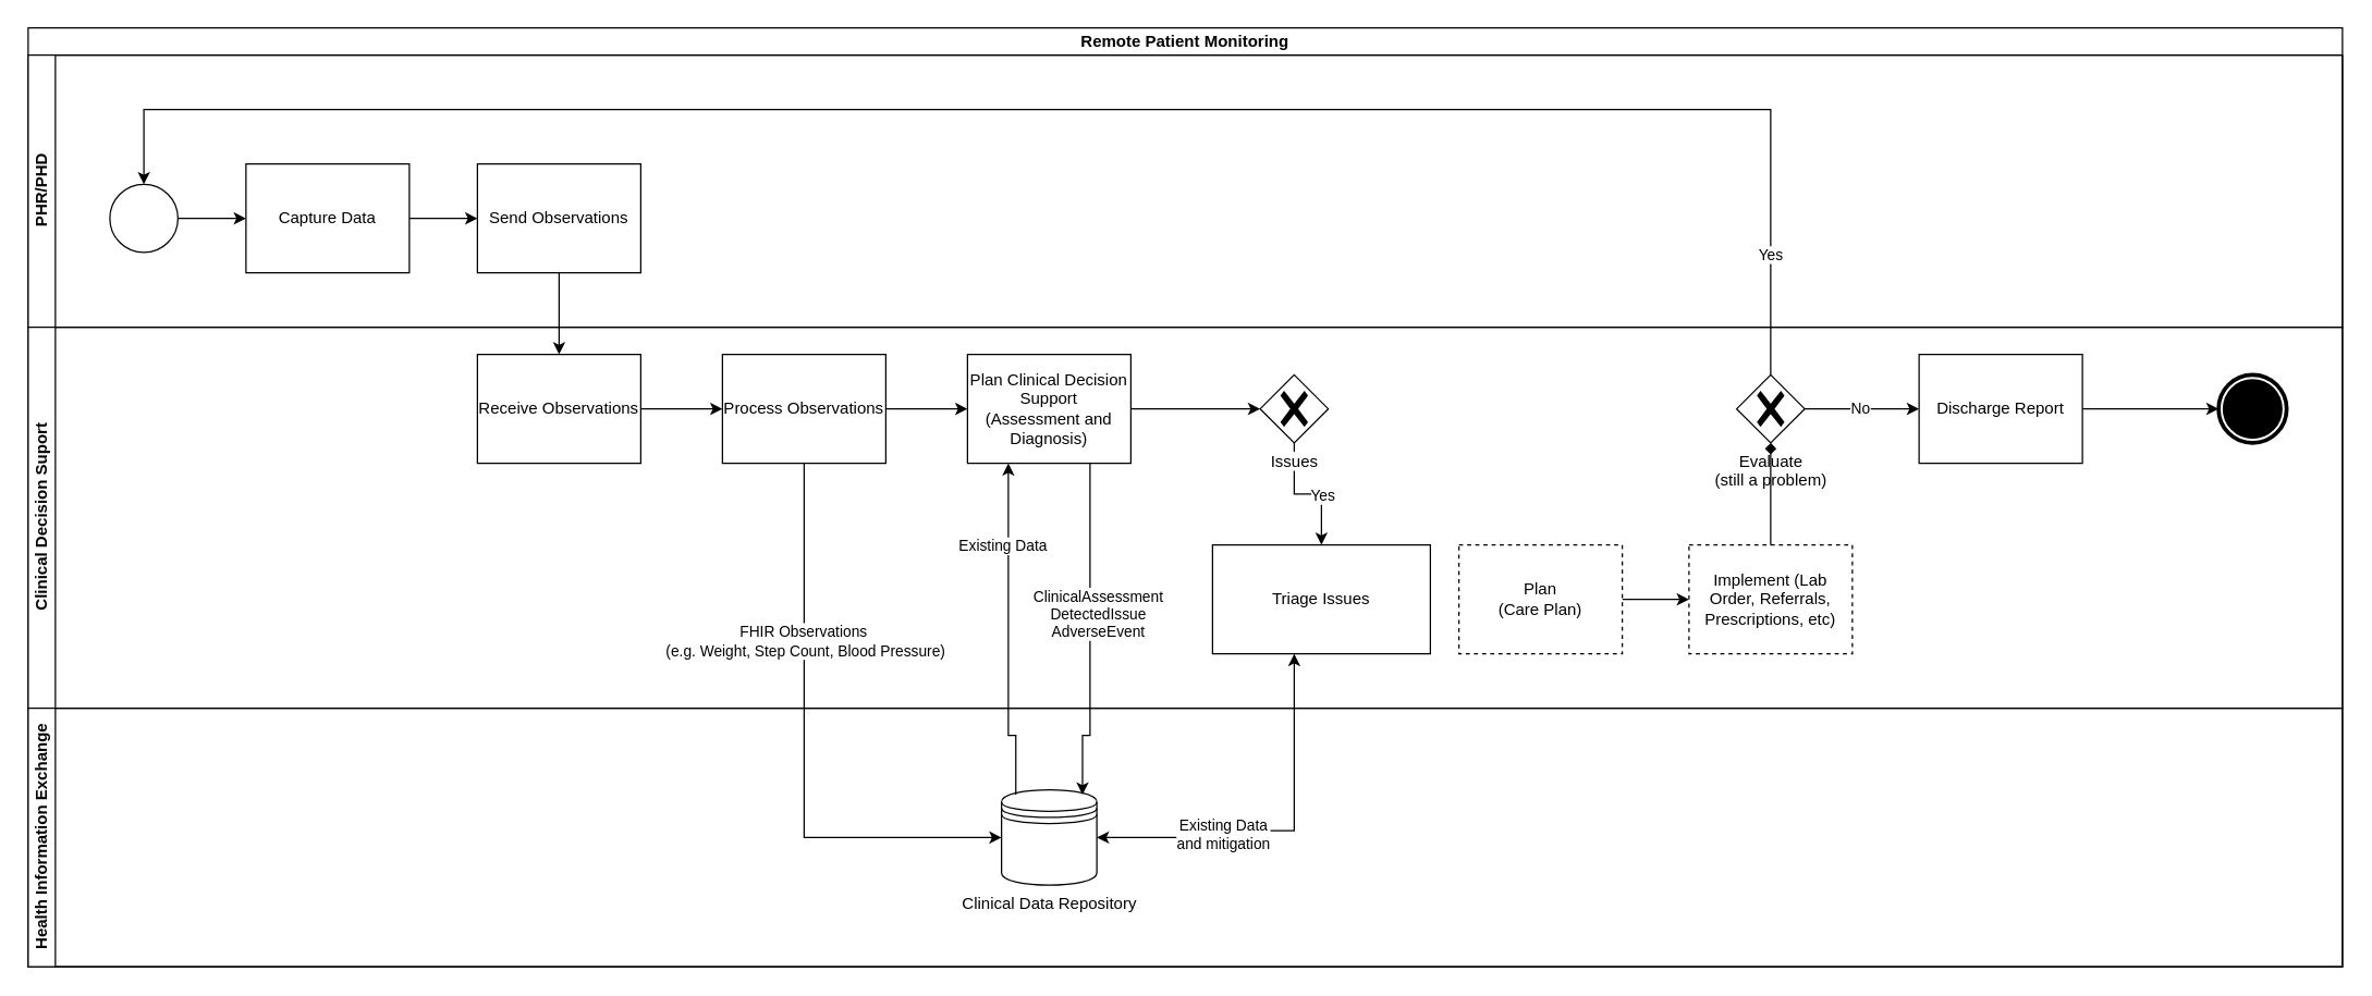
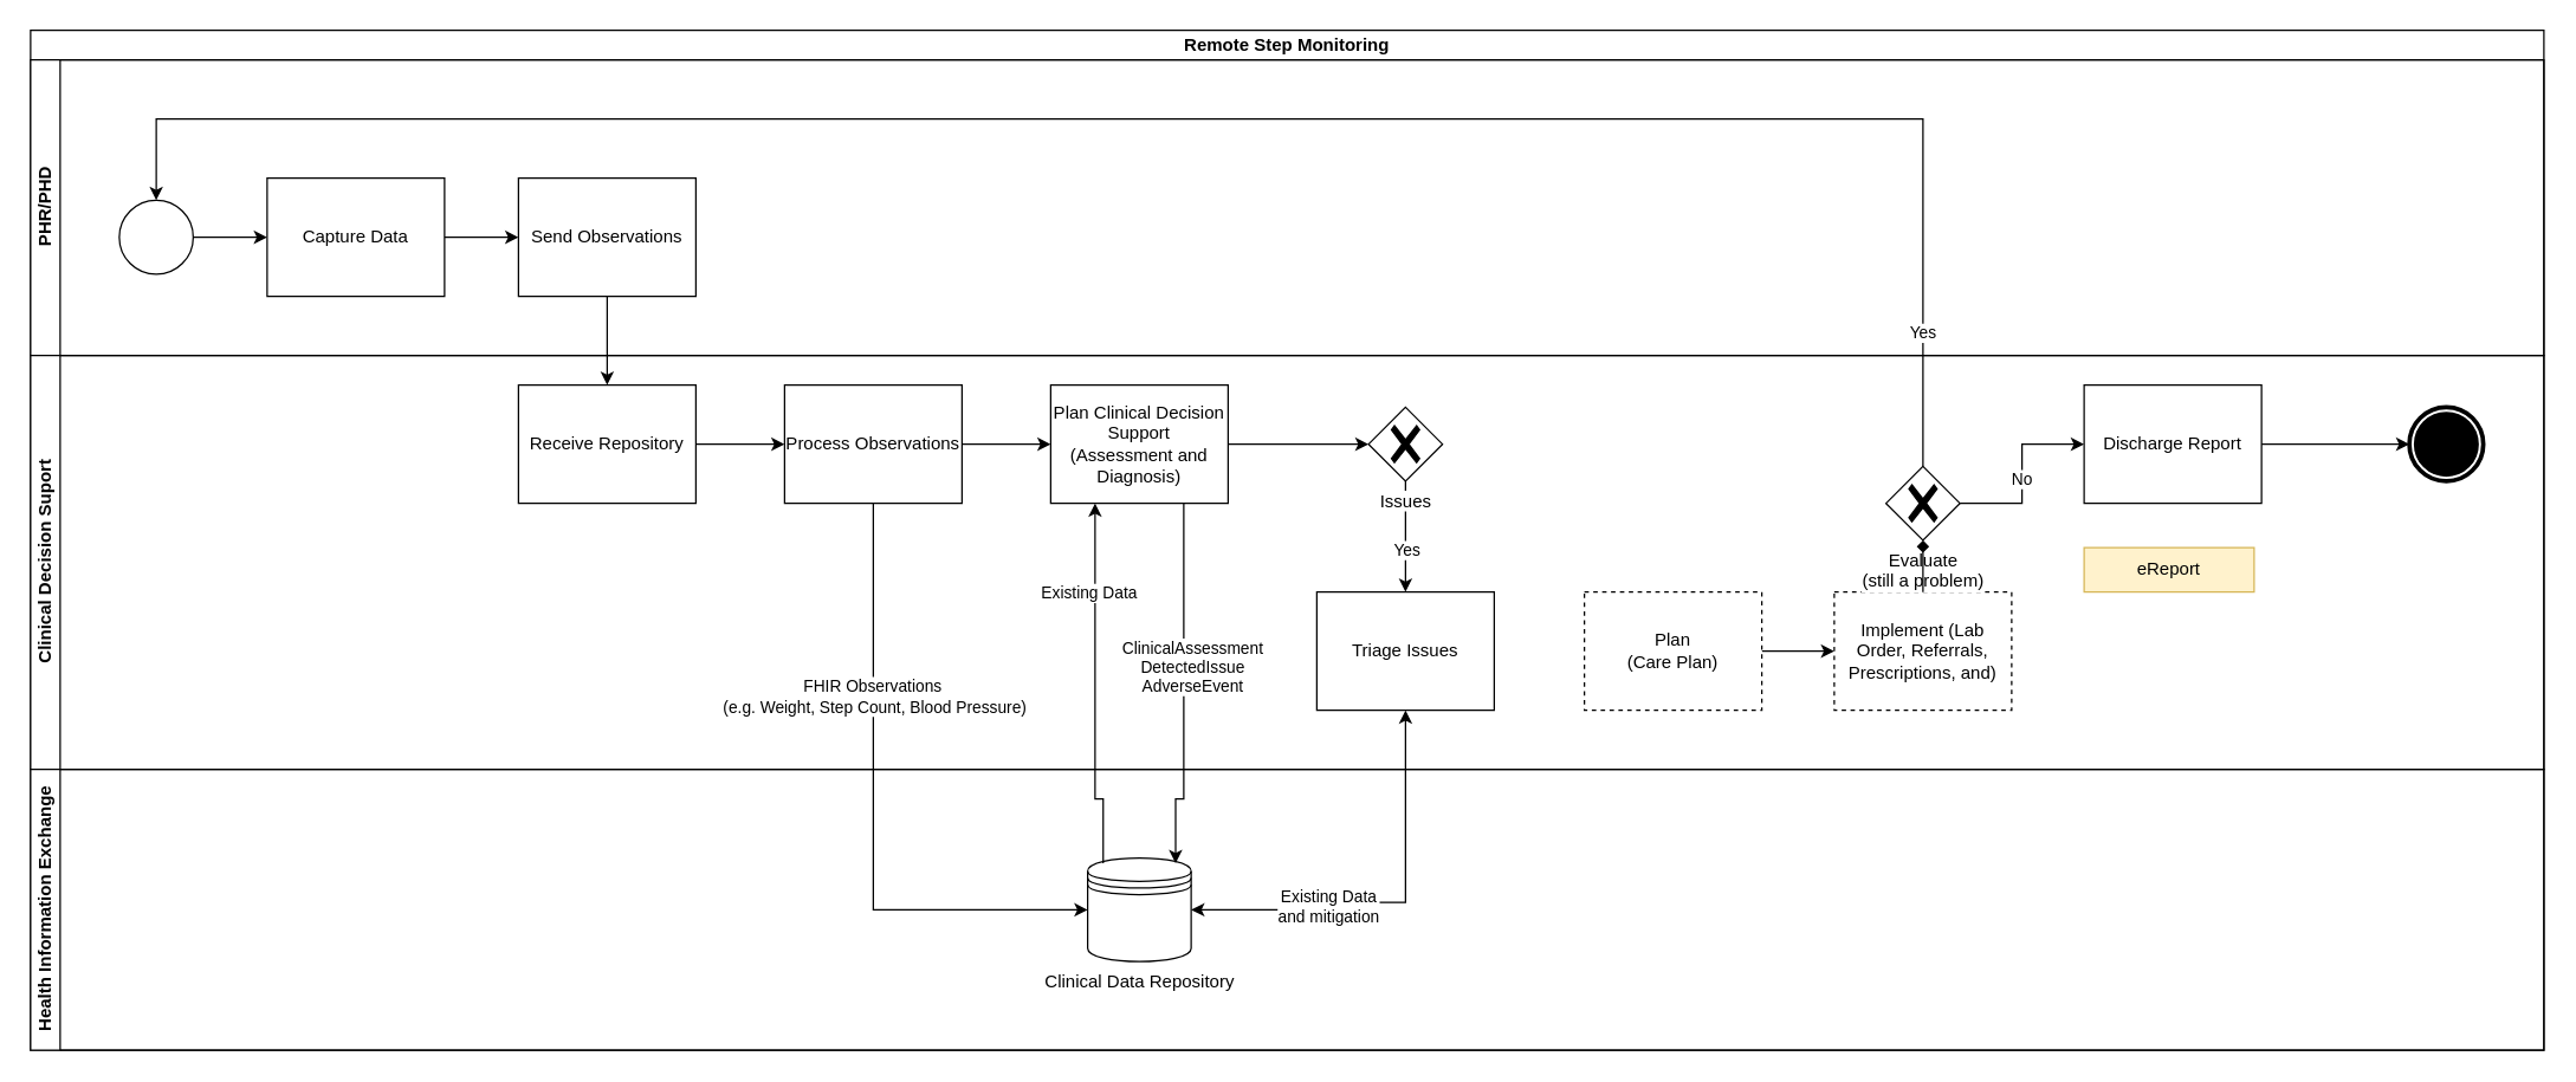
  <mxCell id="0" />
  <mxCell id="1" parent="0" />
- <mxCell id="2" value="Remote Patient Monitoring" style="swimlane;html=1;childLayout=stackLayout;resizeParent=1;resizeParentMax=0;horizontal=1;startSize=20;horizontalStack=0;whiteSpace=wrap;" vertex="1" parent="1"><mxGeometry x="20" y="20" width="1700" height="690" as="geometry" /></mxCell>
+ <mxCell id="2" value="Remote Step Monitoring" style="swimlane;html=1;childLayout=stackLayout;resizeParent=1;resizeParentMax=0;horizontal=1;startSize=20;horizontalStack=0;whiteSpace=wrap;" vertex="1" parent="1"><mxGeometry x="20" y="20" width="1700" height="690" as="geometry" /></mxCell>
  <mxCell id="3" value="PHR/PHD" style="swimlane;html=1;startSize=20;horizontal=0;" vertex="1" parent="2"><mxGeometry y="20" width="1700" height="200" as="geometry" /></mxCell>
  <mxCell id="4" style="edgeStyle=orthogonalEdgeStyle;rounded=0;orthogonalLoop=1;jettySize=auto;html=1;" edge="1" parent="3" source="5" target="7"><mxGeometry relative="1" as="geometry" /></mxCell>
  <mxCell id="5" value="" style="points=[[0.145,0.145,0],[0.5,0,0],[0.855,0.145,0],[1,0.5,0],[0.855,0.855,0],[0.5,1,0],[0.145,0.855,0],[0,0.5,0]];shape=mxgraph.bpmn.event;html=1;verticalLabelPosition=bottom;labelBackgroundColor=#ffffff;verticalAlign=top;align=center;perimeter=ellipsePerimeter;outlineConnect=0;aspect=fixed;outline=standard;symbol=general;" vertex="1" parent="3"><mxGeometry x="60" y="95" width="50" height="50" as="geometry" /></mxCell>
  <mxCell id="6" style="edgeStyle=orthogonalEdgeStyle;rounded=0;orthogonalLoop=1;jettySize=auto;html=1;" edge="1" parent="3" source="7" target="8"><mxGeometry relative="1" as="geometry" /></mxCell>
  <mxCell id="7" value="Capture Data" style="points=[[0.25,0,0],[0.5,0,0],[0.75,0,0],[1,0.25,0],[1,0.5,0],[1,0.75,0],[0.75,1,0],[0.5,1,0],[0.25,1,0],[0,0.75,0],[0,0.5,0],[0,0.25,0]];shape=mxgraph.bpmn.task2;whiteSpace=wrap;rectStyle=rounded;size=10;html=1;container=1;expand=0;collapsible=0;taskMarker=service;" vertex="1" parent="3"><mxGeometry x="160" y="80" width="120" height="80" as="geometry" /></mxCell>
  <mxCell id="8" value="Send Observations" style="points=[[0.25,0,0],[0.5,0,0],[0.75,0,0],[1,0.25,0],[1,0.5,0],[1,0.75,0],[0.75,1,0],[0.5,1,0],[0.25,1,0],[0,0.75,0],[0,0.5,0],[0,0.25,0]];shape=mxgraph.bpmn.task2;whiteSpace=wrap;rectStyle=rounded;size=10;html=1;container=1;expand=0;collapsible=0;taskMarker=send;bpmnShapeType=task;" vertex="1" parent="3"><mxGeometry x="330" y="80" width="120" height="80" as="geometry" /></mxCell>
  <mxCell id="9" value="Clinical Decision Suport" style="swimlane;html=1;startSize=20;horizontal=0;" vertex="1" parent="2"><mxGeometry y="220" width="1700" height="280" as="geometry" /></mxCell>
- <mxCell id="10" value="Receive Observations" style="points=[[0.25,0,0],[0.5,0,0],[0.75,0,0],[1,0.25,0],[1,0.5,0],[1,0.75,0],[0.75,1,0],[0.5,1,0],[0.25,1,0],[0,0.75,0],[0,0.5,0],[0,0.25,0]];shape=mxgraph.bpmn.task2;whiteSpace=wrap;rectStyle=rounded;size=10;html=1;container=1;expand=0;collapsible=0;taskMarker=receive;bpmnShapeType=task;" vertex="1" parent="9"><mxGeometry x="330" y="20" width="120" height="80" as="geometry" /></mxCell>
+ <mxCell id="10" value="Receive Repository" style="points=[[0.25,0,0],[0.5,0,0],[0.75,0,0],[1,0.25,0],[1,0.5,0],[1,0.75,0],[0.75,1,0],[0.5,1,0],[0.25,1,0],[0,0.75,0],[0,0.5,0],[0,0.25,0]];shape=mxgraph.bpmn.task2;whiteSpace=wrap;rectStyle=rounded;size=10;html=1;container=1;expand=0;collapsible=0;taskMarker=receive;bpmnShapeType=task;" vertex="1" parent="9"><mxGeometry x="330" y="20" width="120" height="80" as="geometry" /></mxCell>
  <mxCell id="11" style="edgeStyle=orthogonalEdgeStyle;rounded=0;orthogonalLoop=1;jettySize=auto;html=1;" edge="1" parent="9" source="12" target="15"><mxGeometry relative="1" as="geometry" /></mxCell>
  <mxCell id="12" value="Process Observations" style="points=[[0.25,0,0],[0.5,0,0],[0.75,0,0],[1,0.25,0],[1,0.5,0],[1,0.75,0],[0.75,1,0],[0.5,1,0],[0.25,1,0],[0,0.75,0],[0,0.5,0],[0,0.25,0]];shape=mxgraph.bpmn.task2;whiteSpace=wrap;rectStyle=rounded;size=10;html=1;container=1;expand=0;collapsible=0;taskMarker=service;bpmnShapeType=task;" vertex="1" parent="9"><mxGeometry x="510" y="20" width="120" height="80" as="geometry" /></mxCell>
  <mxCell id="13" style="edgeStyle=orthogonalEdgeStyle;rounded=0;orthogonalLoop=1;jettySize=auto;html=1;entryX=0;entryY=0.5;entryDx=0;entryDy=0;entryPerimeter=0;" edge="1" parent="9" source="10" target="12"><mxGeometry relative="1" as="geometry" /></mxCell>
  <mxCell id="14" style="edgeStyle=orthogonalEdgeStyle;rounded=0;orthogonalLoop=1;jettySize=auto;html=1;" edge="1" parent="9" source="15" target="30"><mxGeometry relative="1" as="geometry" /></mxCell>
  <mxCell id="15" value="Plan Clinical Decision Support&lt;br&gt;(Assessment and Diagnosis)" style="points=[[0.25,0,0],[0.5,0,0],[0.75,0,0],[1,0.25,0],[1,0.5,0],[1,0.75,0],[0.75,1,0],[0.5,1,0],[0.25,1,0],[0,0.75,0],[0,0.5,0],[0,0.25,0]];shape=mxgraph.bpmn.task2;whiteSpace=wrap;rectStyle=rounded;size=10;html=1;container=1;expand=0;collapsible=0;taskMarker=service;bpmnShapeType=task;" vertex="1" parent="9"><mxGeometry x="690" y="20" width="120" height="80" as="geometry" /></mxCell>
- <mxCell id="16" value="Triage Issues" style="points=[[0.25,0,0],[0.5,0,0],[0.75,0,0],[1,0.25,0],[1,0.5,0],[1,0.75,0],[0.75,1,0],[0.5,1,0],[0.25,1,0],[0,0.75,0],[0,0.5,0],[0,0.25,0]];shape=mxgraph.bpmn.task2;whiteSpace=wrap;rectStyle=rounded;size=10;html=1;container=1;expand=0;collapsible=0;taskMarker=user;bpmnShapeType=task;" vertex="1" parent="9"><mxGeometry x="870" y="160" width="160" height="80" as="geometry" /></mxCell>
+ <mxCell id="16" value="Triage Issues" style="points=[[0.25,0,0],[0.5,0,0],[0.75,0,0],[1,0.25,0],[1,0.5,0],[1,0.75,0],[0.75,1,0],[0.5,1,0],[0.25,1,0],[0,0.75,0],[0,0.5,0],[0,0.25,0]];shape=mxgraph.bpmn.task2;whiteSpace=wrap;rectStyle=rounded;size=10;html=1;container=1;expand=0;collapsible=0;taskMarker=user;bpmnShapeType=task;" vertex="1" parent="9"><mxGeometry x="870" y="160" width="120" height="80" as="geometry" /></mxCell>
  <mxCell id="17" value="" style="edgeStyle=orthogonalEdgeStyle;rounded=0;orthogonalLoop=1;jettySize=auto;html=1;" edge="1" parent="9" source="18" target="19"><mxGeometry relative="1" as="geometry" /></mxCell>
  <mxCell id="18" value="Plan&lt;br&gt;(Care Plan)" style="points=[[0.25,0,0],[0.5,0,0],[0.75,0,0],[1,0.25,0],[1,0.5,0],[1,0.75,0],[0.75,1,0],[0.5,1,0],[0.25,1,0],[0,0.75,0],[0,0.5,0],[0,0.25,0]];shape=mxgraph.bpmn.task2;whiteSpace=wrap;rectStyle=rounded;size=10;html=1;container=1;expand=0;collapsible=0;taskMarker=user;bpmnShapeType=task;dashed=1;" vertex="1" parent="9"><mxGeometry x="1051" y="160" width="120" height="80" as="geometry" /></mxCell>
- <mxCell id="19" value="Implement (Lab Order, Referrals, Prescriptions, etc)" style="points=[[0.25,0,0],[0.5,0,0],[0.75,0,0],[1,0.25,0],[1,0.5,0],[1,0.75,0],[0.75,1,0],[0.5,1,0],[0.25,1,0],[0,0.75,0],[0,0.5,0],[0,0.25,0]];shape=mxgraph.bpmn.task2;whiteSpace=wrap;rectStyle=rounded;size=10;html=1;container=1;expand=0;collapsible=0;taskMarker=user;bpmnShapeType=task;dashed=1;" vertex="1" parent="9"><mxGeometry x="1220" y="160" width="120" height="80" as="geometry" /></mxCell>
+ <mxCell id="19" value="Implement (Lab Order, Referrals, Prescriptions, and)" style="points=[[0.25,0,0],[0.5,0,0],[0.75,0,0],[1,0.25,0],[1,0.5,0],[1,0.75,0],[0.75,1,0],[0.5,1,0],[0.25,1,0],[0,0.75,0],[0,0.5,0],[0,0.25,0]];shape=mxgraph.bpmn.task2;whiteSpace=wrap;rectStyle=rounded;size=10;html=1;container=1;expand=0;collapsible=0;taskMarker=user;bpmnShapeType=task;dashed=1;" vertex="1" parent="9"><mxGeometry x="1220" y="160" width="120" height="80" as="geometry" /></mxCell>
  <mxCell id="20" style="edgeStyle=orthogonalEdgeStyle;rounded=0;orthogonalLoop=1;jettySize=auto;html=1;" edge="1" parent="9" source="22" target="26"><mxGeometry relative="1" as="geometry" /></mxCell>
  <mxCell id="21" value="No" style="edgeLabel;html=1;align=center;verticalAlign=middle;resizable=0;points=[];" connectable="0" vertex="1" parent="20"><mxGeometry x="-0.048" y="1" relative="1" as="geometry"><mxPoint as="offset" /></mxGeometry></mxCell>
- <mxCell id="22" value="Evaluate&lt;br&gt;(still a problem)" style="points=[[0.25,0.25,0],[0.5,0,0],[0.75,0.25,0],[1,0.5,0],[0.75,0.75,0],[0.5,1,0],[0.25,0.75,0],[0,0.5,0]];shape=mxgraph.bpmn.gateway2;html=1;verticalLabelPosition=bottom;labelBackgroundColor=#ffffff;verticalAlign=top;align=center;perimeter=rhombusPerimeter;outlineConnect=0;outline=none;symbol=none;gwType=exclusive;" vertex="1" parent="9"><mxGeometry x="1255" y="35" width="50" height="50" as="geometry" /></mxCell>
+ <mxCell id="22" value="Evaluate&lt;br&gt;(still a problem)" style="points=[[0.25,0.25,0],[0.5,0,0],[0.75,0.25,0],[1,0.5,0],[0.75,0.75,0],[0.5,1,0],[0.25,0.75,0],[0,0.5,0]];shape=mxgraph.bpmn.gateway2;html=1;verticalLabelPosition=bottom;labelBackgroundColor=#ffffff;verticalAlign=top;align=center;perimeter=rhombusPerimeter;outlineConnect=0;outline=none;symbol=none;gwType=exclusive;" vertex="1" parent="9"><mxGeometry x="1255" y="75" width="50" height="50" as="geometry" /></mxCell>
  <mxCell id="23" style="edgeStyle=orthogonalEdgeStyle;rounded=0;orthogonalLoop=1;jettySize=auto;html=1;entryX=0.5;entryY=1;entryDx=0;entryDy=0;entryPerimeter=0;endArrow=diamond;" edge="1" parent="9" source="19" target="22"><mxGeometry relative="1" as="geometry" /></mxCell>
  <mxCell id="24" value="" style="points=[[0.145,0.145,0],[0.5,0,0],[0.855,0.145,0],[1,0.5,0],[0.855,0.855,0],[0.5,1,0],[0.145,0.855,0],[0,0.5,0]];shape=mxgraph.bpmn.event;html=1;verticalLabelPosition=bottom;labelBackgroundColor=#ffffff;verticalAlign=top;align=center;perimeter=ellipsePerimeter;outlineConnect=0;aspect=fixed;outline=end;symbol=terminate;" vertex="1" parent="9"><mxGeometry x="1609" y="35" width="50" height="50" as="geometry" /></mxCell>
  <mxCell id="25" value="" style="edgeStyle=orthogonalEdgeStyle;rounded=0;orthogonalLoop=1;jettySize=auto;html=1;" edge="1" parent="9" source="26" target="24"><mxGeometry relative="1" as="geometry" /></mxCell>
  <mxCell id="26" value="Discharge Report" style="points=[[0.25,0,0],[0.5,0,0],[0.75,0,0],[1,0.25,0],[1,0.5,0],[1,0.75,0],[0.75,1,0],[0.5,1,0],[0.25,1,0],[0,0.75,0],[0,0.5,0],[0,0.25,0]];shape=mxgraph.bpmn.task2;whiteSpace=wrap;rectStyle=rounded;size=10;html=1;container=1;expand=0;collapsible=0;taskMarker=send;bpmnShapeType=transaction;isLoopSub=1;" vertex="1" parent="9"><mxGeometry x="1389" y="20" width="120" height="80" as="geometry" /></mxCell>
+ <mxCell id="27" value="eReport" style="text;html=1;strokeColor=#d6b656;fillColor=#fff2cc;align=center;verticalAlign=middle;whiteSpace=wrap;rounded=0;" vertex="1" parent="9"><mxGeometry x="1389" y="130" width="115" height="30" as="geometry" /></mxCell>
  <mxCell id="28" style="edgeStyle=orthogonalEdgeStyle;rounded=0;orthogonalLoop=1;jettySize=auto;html=1;" edge="1" parent="9" source="30" target="16"><mxGeometry relative="1" as="geometry" /></mxCell>
  <mxCell id="29" value="Yes" style="edgeLabel;html=1;align=center;verticalAlign=middle;resizable=0;points=[];" connectable="0" vertex="1" parent="28"><mxGeometry x="0.227" relative="1" as="geometry"><mxPoint as="offset" /></mxGeometry></mxCell>
  <mxCell id="30" value="Issues" style="points=[[0.25,0.25,0],[0.5,0,0],[0.75,0.25,0],[1,0.5,0],[0.75,0.75,0],[0.5,1,0],[0.25,0.75,0],[0,0.5,0]];shape=mxgraph.bpmn.gateway2;html=1;verticalLabelPosition=bottom;labelBackgroundColor=#ffffff;verticalAlign=top;align=center;perimeter=rhombusPerimeter;outlineConnect=0;outline=none;symbol=none;gwType=exclusive;" vertex="1" parent="9"><mxGeometry x="905" y="35" width="50" height="50" as="geometry" /></mxCell>
  <mxCell id="31" value="Health Information Exchange" style="swimlane;html=1;startSize=20;horizontal=0;" vertex="1" parent="2"><mxGeometry y="500" width="1700" height="190" as="geometry" /></mxCell>
  <mxCell id="32" value="Clinical Data Repository" style="shape=datastore;html=1;labelPosition=center;verticalLabelPosition=bottom;align=center;verticalAlign=top;" vertex="1" parent="31"><mxGeometry x="715" y="60" width="70" height="70" as="geometry" /></mxCell>
  <mxCell id="33" style="edgeStyle=orthogonalEdgeStyle;rounded=0;orthogonalLoop=1;jettySize=auto;html=1;" edge="1" parent="2" source="8" target="10"><mxGeometry relative="1" as="geometry" /></mxCell>
  <mxCell id="34" style="edgeStyle=orthogonalEdgeStyle;rounded=0;orthogonalLoop=1;jettySize=auto;html=1;entryX=0;entryY=0.5;entryDx=0;entryDy=0;" edge="1" parent="2" source="12" target="32"><mxGeometry relative="1" as="geometry"><Array as="points"><mxPoint x="570" y="595" /></Array></mxGeometry></mxCell>
  <mxCell id="35" value="FHIR Observations&amp;nbsp;&lt;br&gt;(e.g. Weight, Step Count, Blood Pressure)" style="edgeLabel;html=1;align=center;verticalAlign=middle;resizable=0;points=[];" connectable="0" vertex="1" parent="34"><mxGeometry x="-0.12" y="1" relative="1" as="geometry"><mxPoint x="-1" y="-55" as="offset" /></mxGeometry></mxCell>
  <mxCell id="36" style="edgeStyle=orthogonalEdgeStyle;rounded=0;orthogonalLoop=1;jettySize=auto;html=1;entryX=0.25;entryY=1;entryDx=0;entryDy=0;entryPerimeter=0;exitX=0.15;exitY=0.05;exitDx=0;exitDy=0;exitPerimeter=0;" edge="1" parent="2" source="32" target="15"><mxGeometry relative="1" as="geometry"><Array as="points"><mxPoint x="726" y="520" /><mxPoint x="720" y="520" /></Array></mxGeometry></mxCell>
  <mxCell id="37" value="Existing Data" style="edgeLabel;html=1;align=center;verticalAlign=middle;resizable=0;points=[];" connectable="0" vertex="1" parent="36"><mxGeometry x="0.208" y="1" relative="1" as="geometry"><mxPoint x="-4" y="-39" as="offset" /></mxGeometry></mxCell>
  <mxCell id="38" style="edgeStyle=orthogonalEdgeStyle;rounded=0;orthogonalLoop=1;jettySize=auto;html=1;exitX=0.75;exitY=1;exitDx=0;exitDy=0;exitPerimeter=0;entryX=0.85;entryY=0.05;entryDx=0;entryDy=0;entryPerimeter=0;" edge="1" parent="2" source="15" target="32"><mxGeometry relative="1" as="geometry"><mxPoint x="840" y="550" as="targetPoint" /><Array as="points"><mxPoint x="780" y="520" /><mxPoint x="775" y="520" /></Array></mxGeometry></mxCell>
  <mxCell id="39" value="ClinicalAssessment&lt;br&gt;DetectedIssue&lt;br&gt;AdverseEvent" style="edgeLabel;html=1;align=center;verticalAlign=middle;resizable=0;points=[];" connectable="0" vertex="1" parent="38"><mxGeometry x="-0.503" y="2" relative="1" as="geometry"><mxPoint x="3" y="48" as="offset" /></mxGeometry></mxCell>
  <mxCell id="40" style="edgeStyle=orthogonalEdgeStyle;rounded=0;orthogonalLoop=1;jettySize=auto;html=1;exitX=0.5;exitY=0;exitDx=0;exitDy=0;exitPerimeter=0;" edge="1" parent="2" source="22" target="5"><mxGeometry relative="1" as="geometry"><Array as="points"><mxPoint x="1280" y="60" /><mxPoint x="85" y="60" /></Array></mxGeometry></mxCell>
  <mxCell id="41" value="Yes" style="edgeLabel;html=1;align=center;verticalAlign=middle;resizable=0;points=[];" connectable="0" vertex="1" parent="40"><mxGeometry x="-0.877" y="1" relative="1" as="geometry"><mxPoint as="offset" /></mxGeometry></mxCell>
  <mxCell id="42" style="edgeStyle=orthogonalEdgeStyle;rounded=0;orthogonalLoop=1;jettySize=auto;html=1;startArrow=classic;startFill=1;" edge="1" parent="2" source="32"><mxGeometry relative="1" as="geometry"><mxPoint x="930" y="460" as="targetPoint" /><Array as="points"><mxPoint x="860" y="595" /><mxPoint x="860" y="590" /><mxPoint x="930" y="590" /></Array></mxGeometry></mxCell>
  <mxCell id="43" value="Existing Data &lt;br&gt;and mitigation" style="edgeLabel;html=1;align=center;verticalAlign=middle;resizable=0;points=[];" connectable="0" vertex="1" parent="42"><mxGeometry x="-0.307" y="-2" relative="1" as="geometry"><mxPoint as="offset" /></mxGeometry></mxCell>
